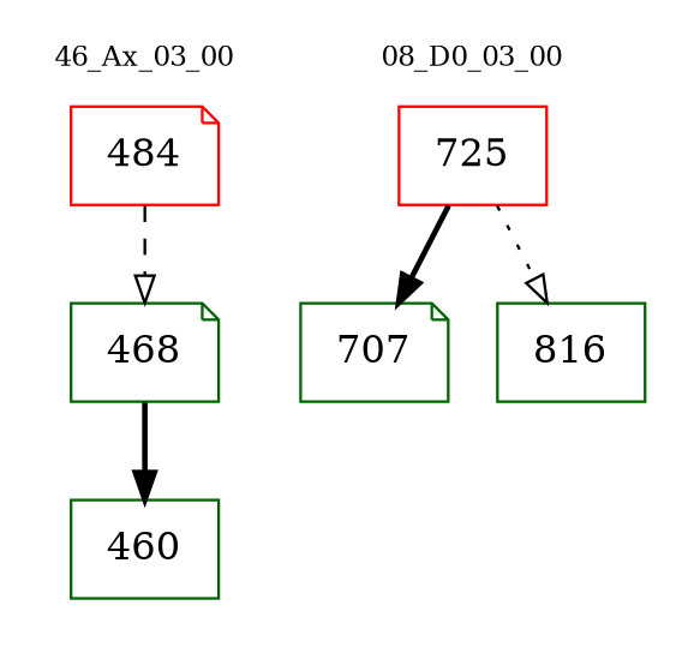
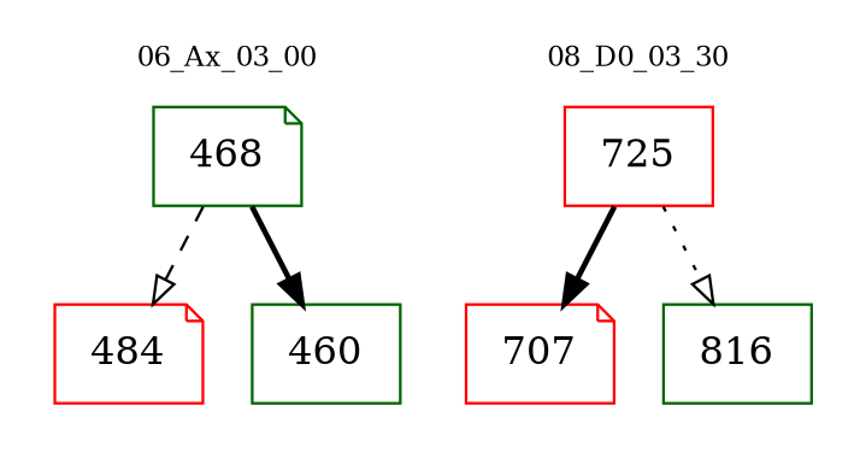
  digraph {
    node [color=darkgreen shape=note]
    edge [arrowhead=onormal color=black style=bold]
    n1 [label=468]
    n2 [color=red label=484]
    n3 [label=460 shape=box]
    n4 [color=red label=725 shape=box]
-   n5 [label=707]
+   n5 [color=red label=707]
    n6 [label=816 shape=box]
    subgraph cluster_1 {
      color=white
      fontsize=10
-     label="46_Ax_03_00"
+     label="06_Ax_03_00"
      n1
      n2
      n3
    }
    subgraph cluster_2 {
      color=white
      fontsize=10
-     label="08_D0_03_00"
+     label="08_D0_03_30"
      n4
      n5
      n6
    }
-   n2 -> n1 [style=dashed]
+   n1 -> n2 [style=dashed]
    n1 -> n3 [arrowhead=normal]
    n4 -> n5 [arrowhead=normal]
    n4 -> n6 [style=dotted]
  }
